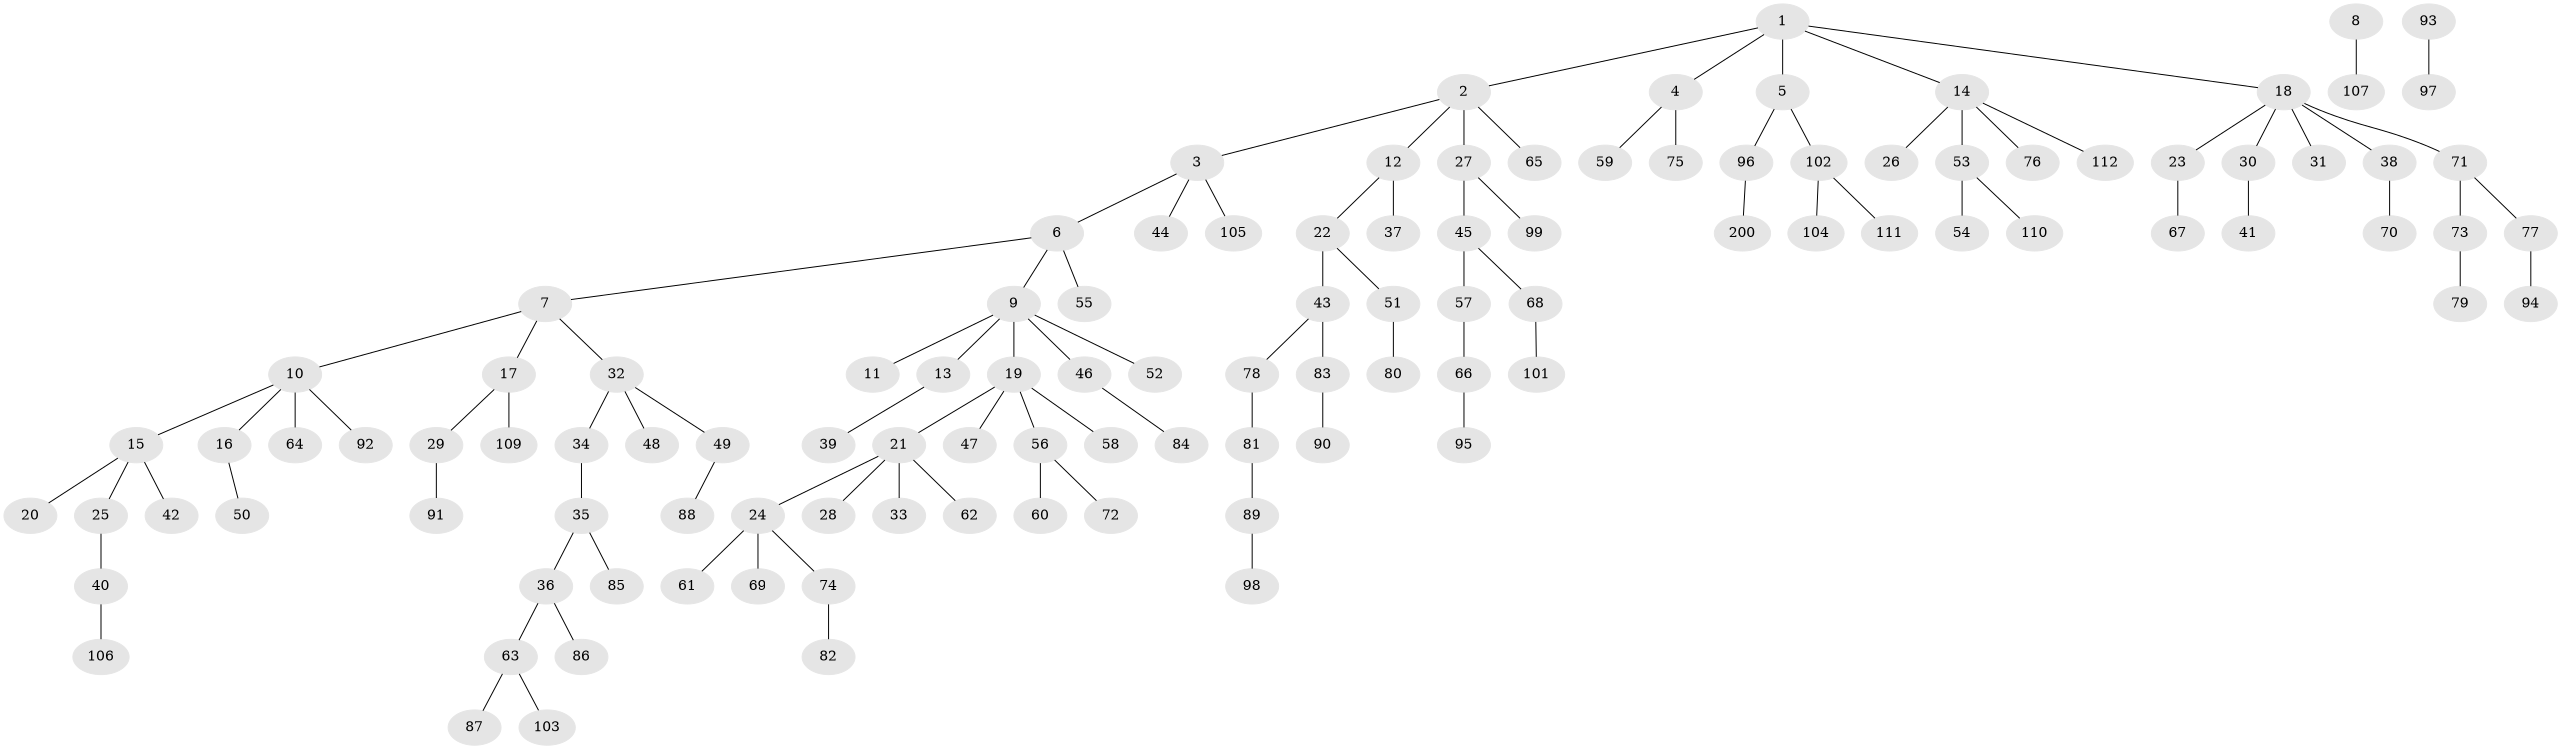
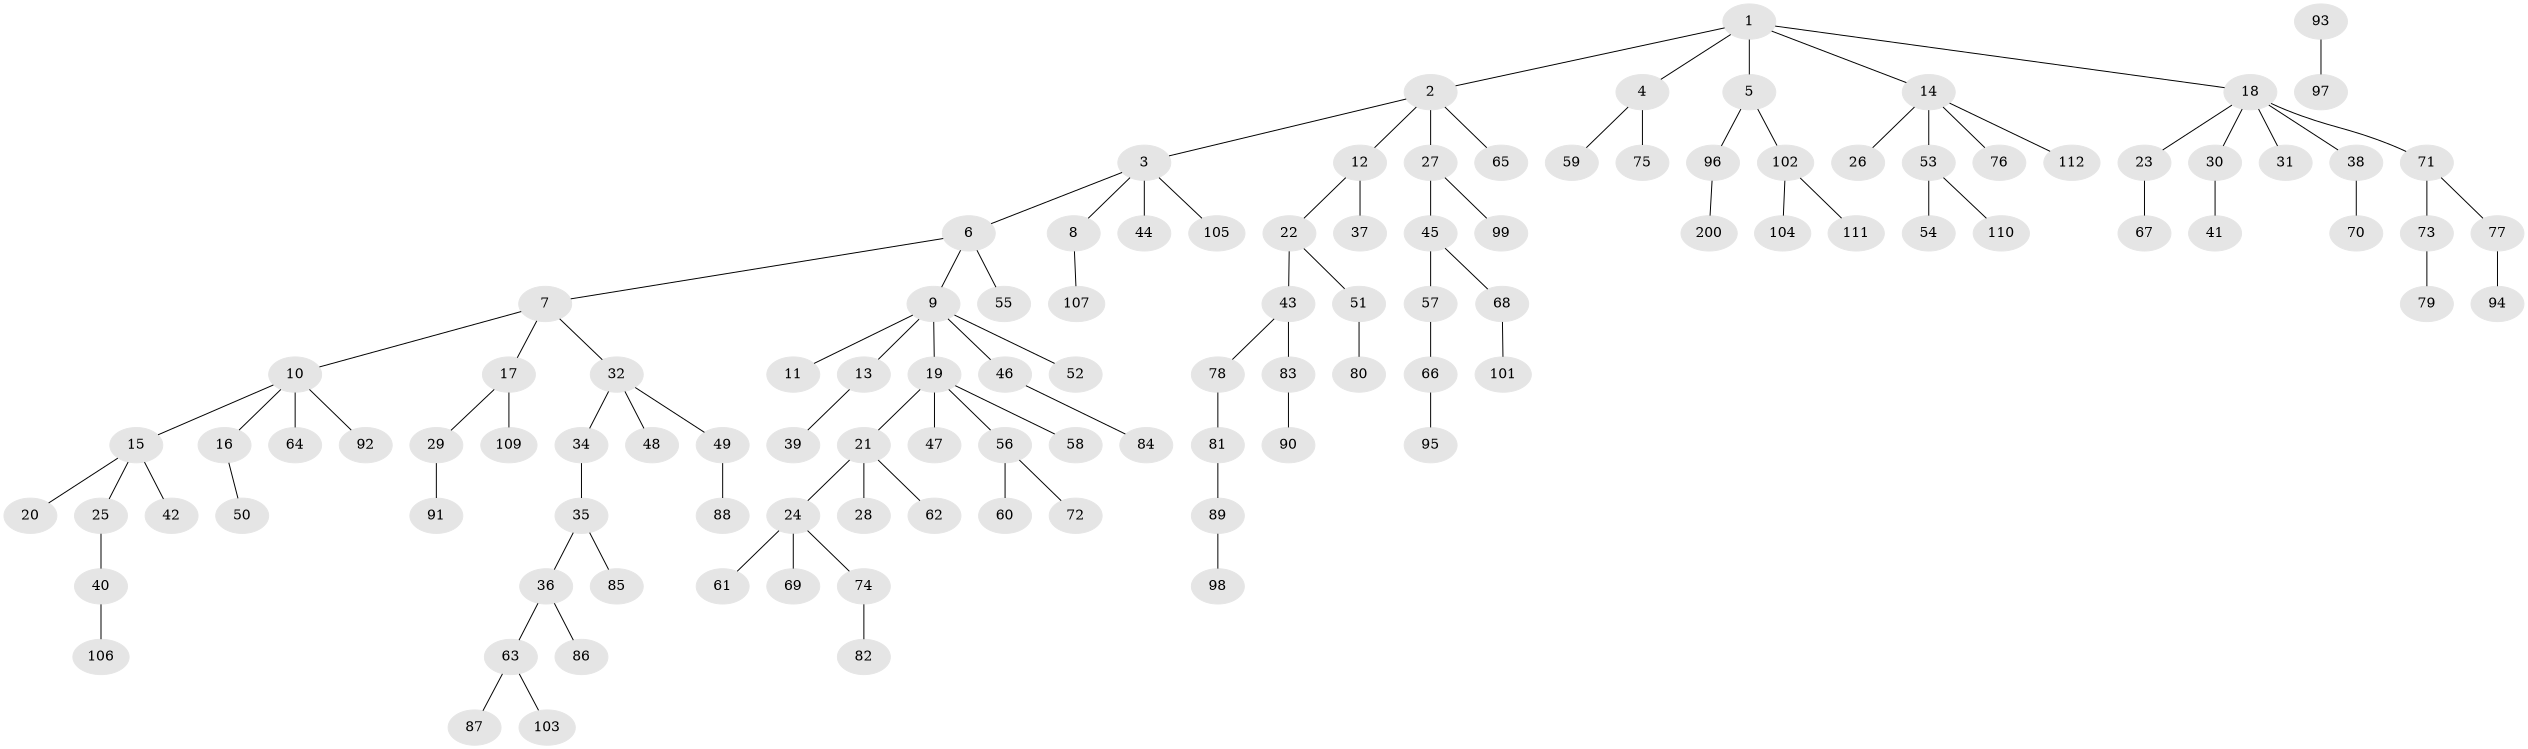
  graph {
    node [color=gray90 style=filled]
    1
    2
    4
    5
    14
    18
    3
    12
    27
    65
    59
    75
    96
    102
    26
    53
    76
    112
    23
    30
    31
    38
    71
    6
    8
    44
    105
    22
    37
    45
    99
    7
    9
    55
    107
    n36 [label=200]
    104
    111
    10
    17
    32
    11
    13
    19
    46
    52
    15
    16
    64
    92
    29
    109
    34
    48
    49
    39
    21
    47
    56
    58
    84
    20
    25
    42
    50
    43
    51
    54
    110
    40
    91
    67
    41
    70
    73
    77
    24
    28
-   33
    62
    60
    72
    61
    69
    74
    78
    83
    80
    82
    106
    57
    68
    35
    88
    36
    85
    63
    86
    87
    103
    81
    90
    66
    101
    93
    97
    95
    79
    94
    89
    98
    1 -- 2
    1 -- 4
    1 -- 5
    1 -- 14
    1 -- 18
    2 -- 3
    2 -- 12
    2 -- 27
    2 -- 65
    4 -- 59
    4 -- 75
    5 -- 96
    5 -- 102
    14 -- 26
    14 -- 53
    14 -- 76
    14 -- 112
    18 -- 23
    18 -- 30
    18 -- 31
    18 -- 38
    18 -- 71
    3 -- 6
+   3 -- 8
    3 -- 44
    3 -- 105
    12 -- 22
    12 -- 37
    27 -- 45
    27 -- 99
    96 -- n36
    102 -- 104
    102 -- 111
    53 -- 54
    53 -- 110
    23 -- 67
    30 -- 41
    38 -- 70
    71 -- 73
    71 -- 77
    6 -- 7
    6 -- 9
    6 -- 55
    8 -- 107
    22 -- 43
    22 -- 51
    45 -- 57
    45 -- 68
    7 -- 10
    7 -- 17
    7 -- 32
    9 -- 11
    9 -- 13
    9 -- 19
    9 -- 46
    9 -- 52
    10 -- 15
    10 -- 16
    10 -- 64
    10 -- 92
    17 -- 29
    17 -- 109
    32 -- 34
    32 -- 48
    32 -- 49
    13 -- 39
    19 -- 21
    19 -- 47
    19 -- 56
    19 -- 58
    46 -- 84
    15 -- 20
    15 -- 25
    15 -- 42
    16 -- 50
    29 -- 91
    34 -- 35
    49 -- 88
    21 -- 24
    21 -- 28
-   21 -- 33
    21 -- 62
    56 -- 60
    56 -- 72
    25 -- 40
    43 -- 78
    43 -- 83
    51 -- 80
    40 -- 106
    73 -- 79
    77 -- 94
    24 -- 61
    24 -- 69
    24 -- 74
    74 -- 82
    78 -- 81
    83 -- 90
    57 -- 66
    68 -- 101
    35 -- 36
    35 -- 85
    36 -- 63
    36 -- 86
    63 -- 87
    63 -- 103
    81 -- 89
    66 -- 95
    93 -- 97
    89 -- 98
  }
